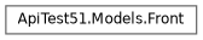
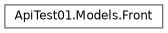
  digraph {
    rankdir=LR
-   n1 [color=grey40 fillcolor=white fontname=Helvetica fontsize=10 height=0.2 label="ApiTest51.Models.Front" shape=box style=filled width=0.4]
+   n1 [color=grey40 fillcolor=white fontname=Helvetica fontsize=10 height=0.2 label="ApiTest01.Models.Front" shape=box style=filled width=0.4]
  }
